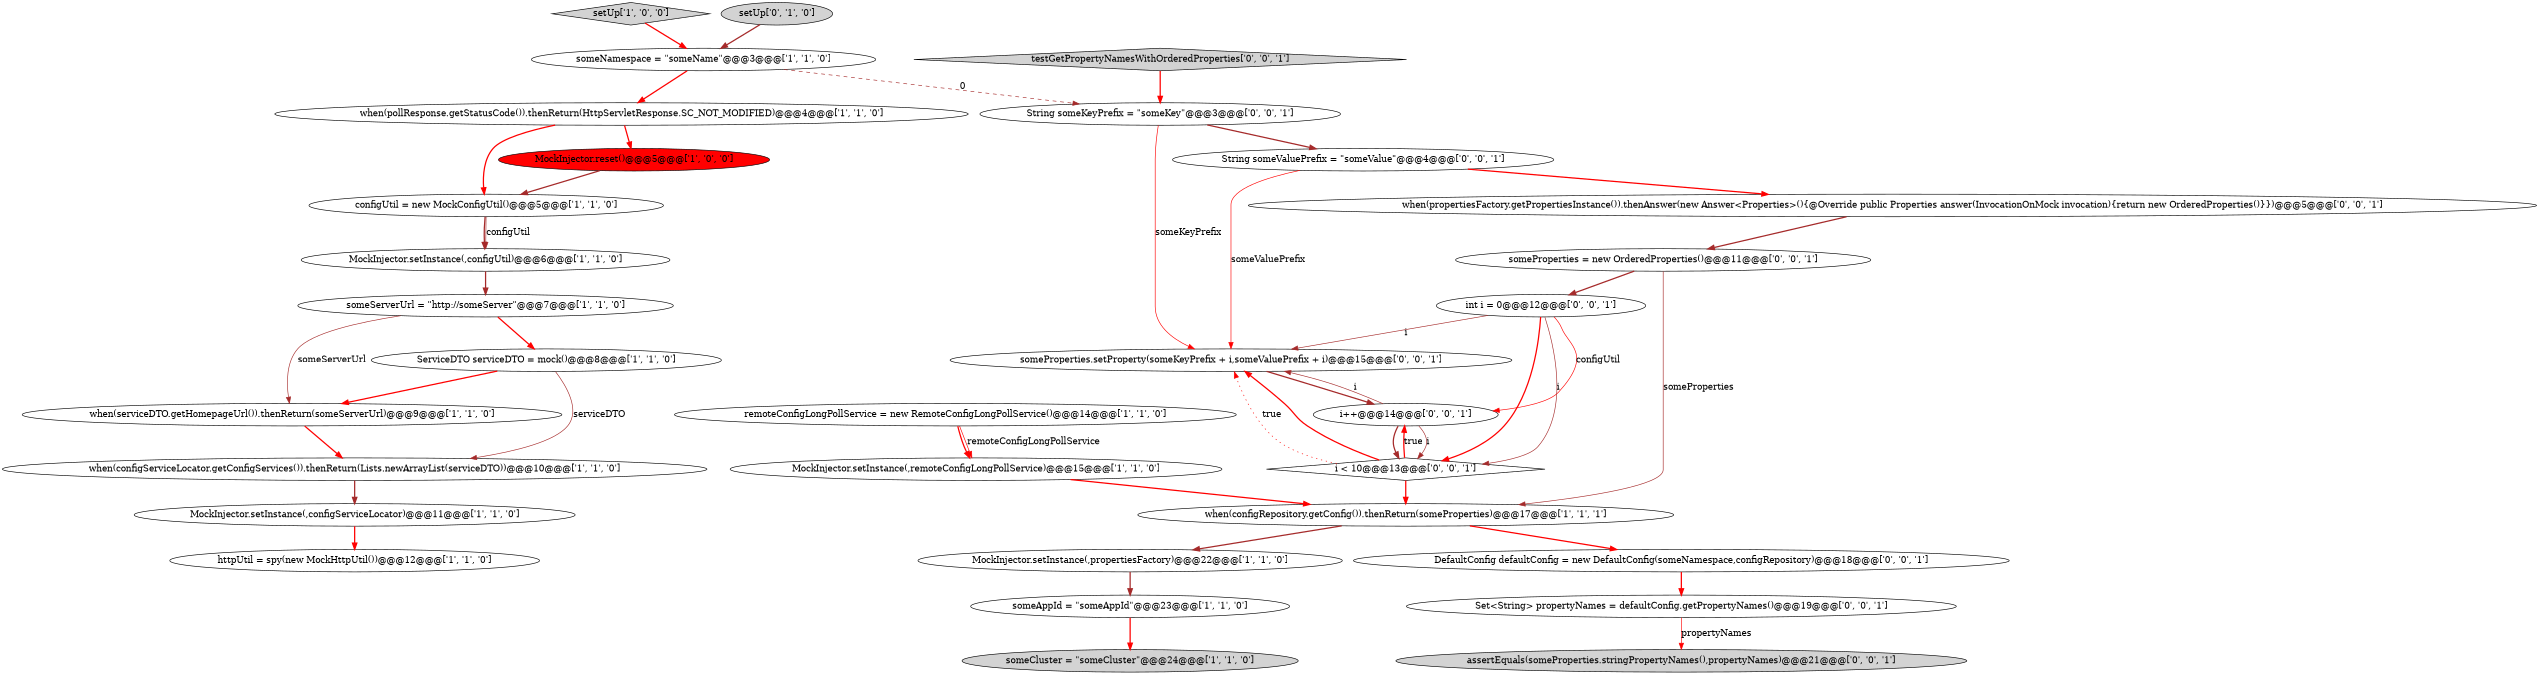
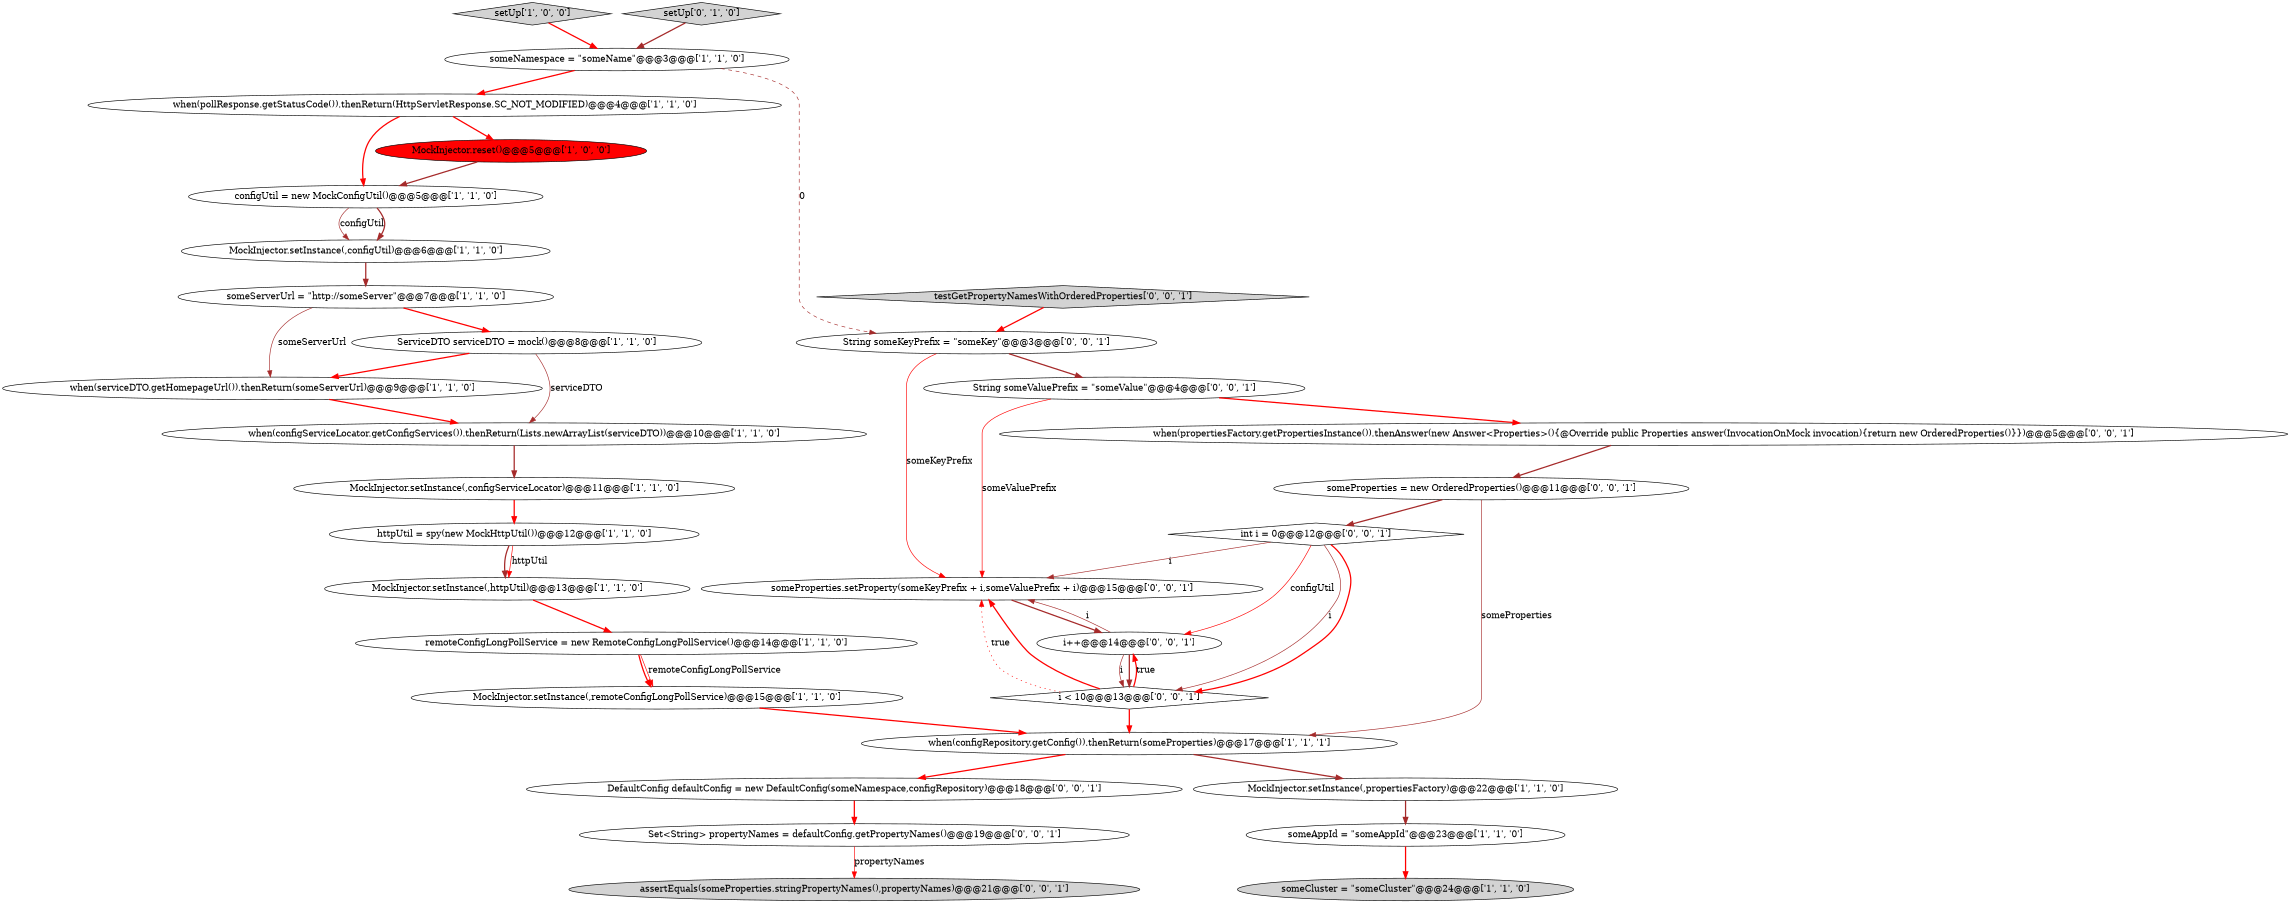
  digraph {
    node [fillcolor=white shape=ellipse style=filled]
    edge [color=red style=bold]
    n1 [label="Set<String> propertyNames = defaultConfig.getPropertyNames()@@@19@@@['0', '0', '1']"]
    n2 [fillcolor=lightgray label="assertEquals(someProperties.stringPropertyNames(),propertyNames)@@@21@@@['0', '0', '1']"]
    n3 [label="when(configServiceLocator.getConfigServices()).thenReturn(Lists.newArrayList(serviceDTO))@@@10@@@['1', '1', '0']"]
    n4 [label="MockInjector.setInstance(,configServiceLocator)@@@11@@@['1', '1', '0']"]
    n5 [label="httpUtil = spy(new MockHttpUtil())@@@12@@@['1', '1', '0']"]
    n6 [label="when(configRepository.getConfig()).thenReturn(someProperties)@@@17@@@['1', '1', '1']"]
    n7 [label="DefaultConfig defaultConfig = new DefaultConfig(someNamespace,configRepository)@@@18@@@['0', '0', '1']"]
    n8 [label="MockInjector.setInstance(,propertiesFactory)@@@22@@@['1', '1', '0']"]
    n9 [label="someAppId = \"someAppId\"@@@23@@@['1', '1', '0']"]
    n10 [label="String someValuePrefix = \"someValue\"@@@4@@@['0', '0', '1']"]
    n11 [label="when(propertiesFactory.getPropertiesInstance()).thenAnswer(new Answer<Properties>(){@Override public Properties answer(InvocationOnMock invocation){return new OrderedProperties()}})@@@5@@@['0', '0', '1']"]
    n12 [label="someProperties.setProperty(someKeyPrefix + i,someValuePrefix + i)@@@15@@@['0', '0', '1']"]
    n13 [label="someProperties = new OrderedProperties()@@@11@@@['0', '0', '1']"]
    n14 [label="i++@@@14@@@['0', '0', '1']"]
    n15 [label="someServerUrl = \"http://someServer\"@@@7@@@['1', '1', '0']"]
    n16 [label="ServiceDTO serviceDTO = mock()@@@8@@@['1', '1', '0']"]
    n17 [label="when(serviceDTO.getHomepageUrl()).thenReturn(someServerUrl)@@@9@@@['1', '1', '0']"]
    n18 [label="when(pollResponse.getStatusCode()).thenReturn(HttpServletResponse.SC_NOT_MODIFIED)@@@4@@@['1', '1', '0']"]
    n19 [label="configUtil = new MockConfigUtil()@@@5@@@['1', '1', '0']"]
    n20 [fillcolor=red label="MockInjector.reset()@@@5@@@['1', '0', '0']"]
    n21 [label="MockInjector.setInstance(,configUtil)@@@6@@@['1', '1', '0']"]
    n22 [label="someNamespace = \"someName\"@@@3@@@['1', '1', '0']"]
    n23 [label="String someKeyPrefix = \"someKey\"@@@3@@@['0', '0', '1']"]
+   n24 [label="MockInjector.setInstance(,httpUtil)@@@13@@@['1', '1', '0']"]
    n25 [fillcolor=lightgray label="testGetPropertyNamesWithOrderedProperties['0', '0', '1']" shape=diamond]
-   n26 [label="int i = 0@@@12@@@['0', '0', '1']"]
+   n26 [label="int i = 0@@@12@@@['0', '0', '1']" shape=diamond]
    n27 [fillcolor=lightgray label="setUp['1', '0', '0']" shape=diamond]
-   n28 [fillcolor=lightgray label="setUp['0', '1', '0']"]
+   n28 [fillcolor=lightgray label="setUp['0', '1', '0']" shape=diamond]
    n29 [label="remoteConfigLongPollService = new RemoteConfigLongPollService()@@@14@@@['1', '1', '0']"]
    n30 [label="i < 10@@@13@@@['0', '0', '1']" shape=diamond]
    n31 [label="MockInjector.setInstance(,remoteConfigLongPollService)@@@15@@@['1', '1', '0']"]
    n32 [fillcolor=lightgray label="someCluster = \"someCluster\"@@@24@@@['1', '1', '0']"]
    n1 -> n2 [label=propertyNames style=solid]
    n3 -> n4 [color=brown]
    n4 -> n5
+   n5 -> n24 [color=brown]
+   n5 -> n24 [label=httpUtil style=solid]
    n6 -> n7
    n6 -> n8 [color=brown]
    n7 -> n1
    n8 -> n9 [color=brown]
    n9 -> n32
    n10 -> n11
    n10 -> n12 [label=someValuePrefix style=solid]
    n11 -> n13 [color=brown]
    n12 -> n14 [color=brown]
    n13 -> n6 [color=brown label=someProperties style=solid]
    n13 -> n26 [color=brown]
    n14 -> n12 [color=brown label=i style=solid]
    n14 -> n30 [color=brown label=i style=solid]
    n14 -> n30 [color=brown]
    n15 -> n16
    n15 -> n17 [color=brown label=someServerUrl style=solid]
    n16 -> n3 [color=brown label=serviceDTO style=solid]
    n16 -> n17
    n17 -> n3
    n18 -> n19
    n18 -> n20
    n19 -> n21 [color=brown label=configUtil style=solid]
    n19 -> n21 [color=brown]
    n20 -> n19 [color=brown]
    n21 -> n15 [color=brown]
    n22 -> n18
    n22 -> n23 [color=brown label=0 style=dashed]
    n23 -> n10 [color=brown]
    n23 -> n12 [label=someKeyPrefix style=solid]
+   n24 -> n29
    n25 -> n23
    n26 -> n12 [color=brown label=i style=solid]
    n26 -> n14 [label=configUtil style=solid]
    n26 -> n30 [color=brown label=i style=solid]
    n26 -> n30
    n27 -> n22
    n28 -> n22 [color=brown]
    n29 -> n31
    n29 -> n31 [label=remoteConfigLongPollService style=solid]
    n30 -> n6
    n30 -> n12 [label=true style=dotted]
    n30 -> n12
    n30 -> n14 [label=true]
    n31 -> n6
  }
